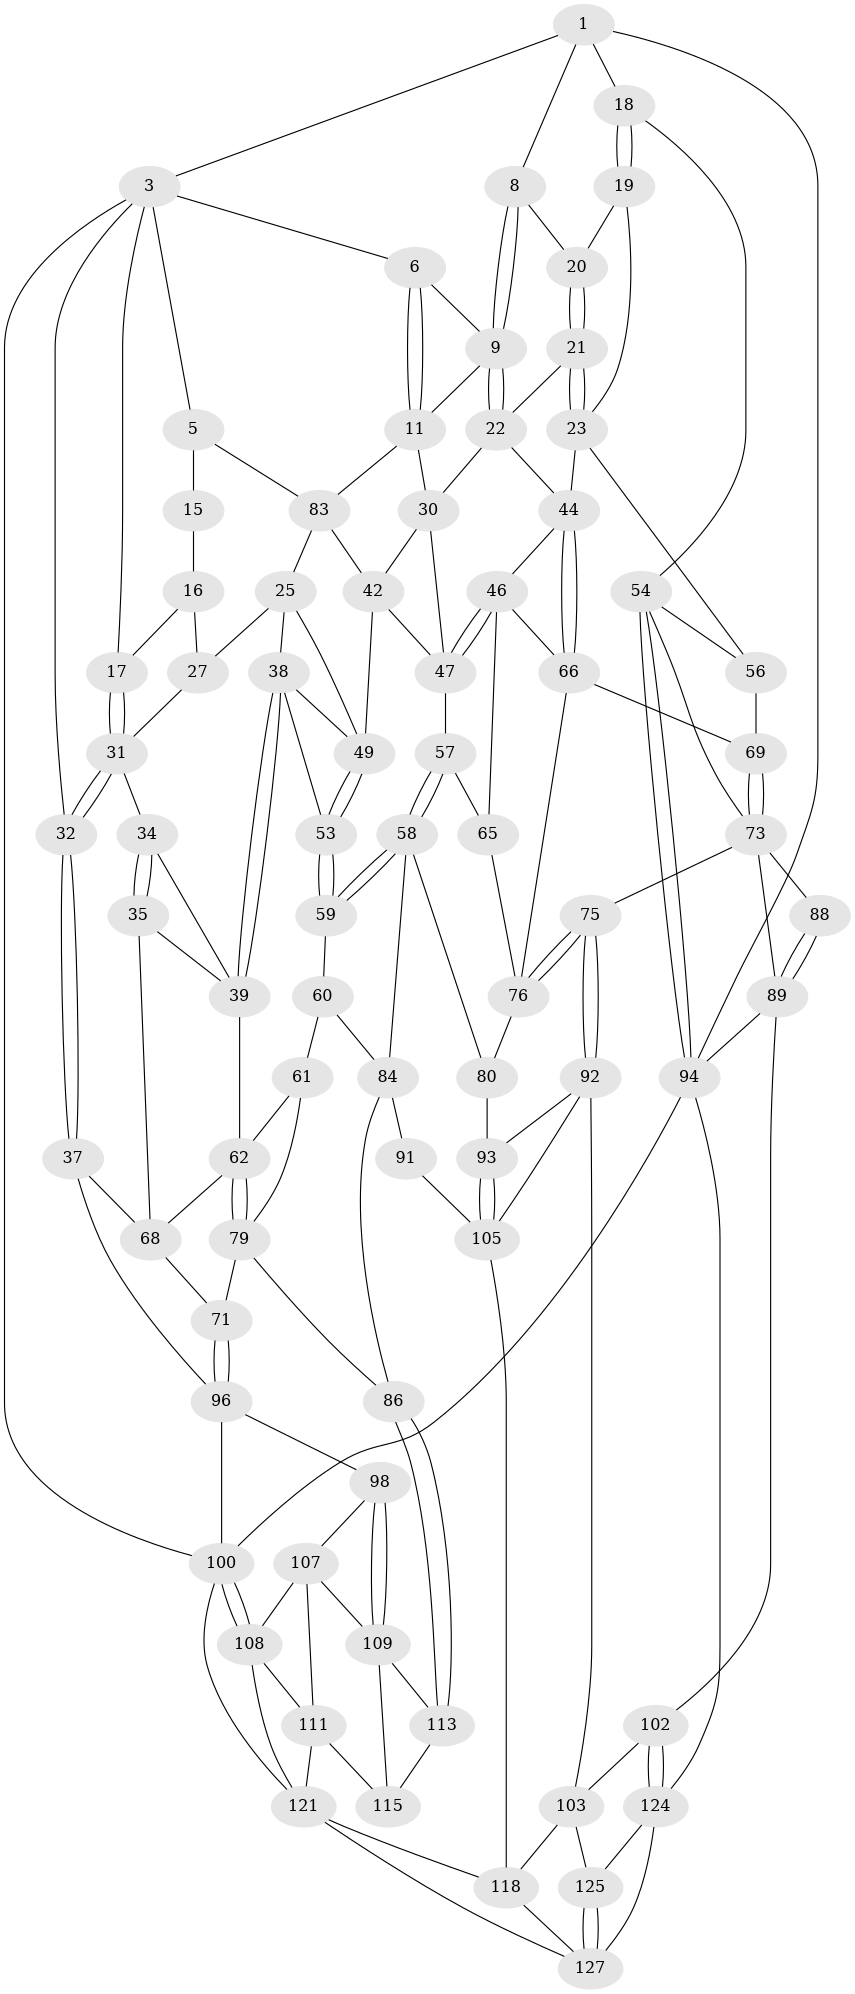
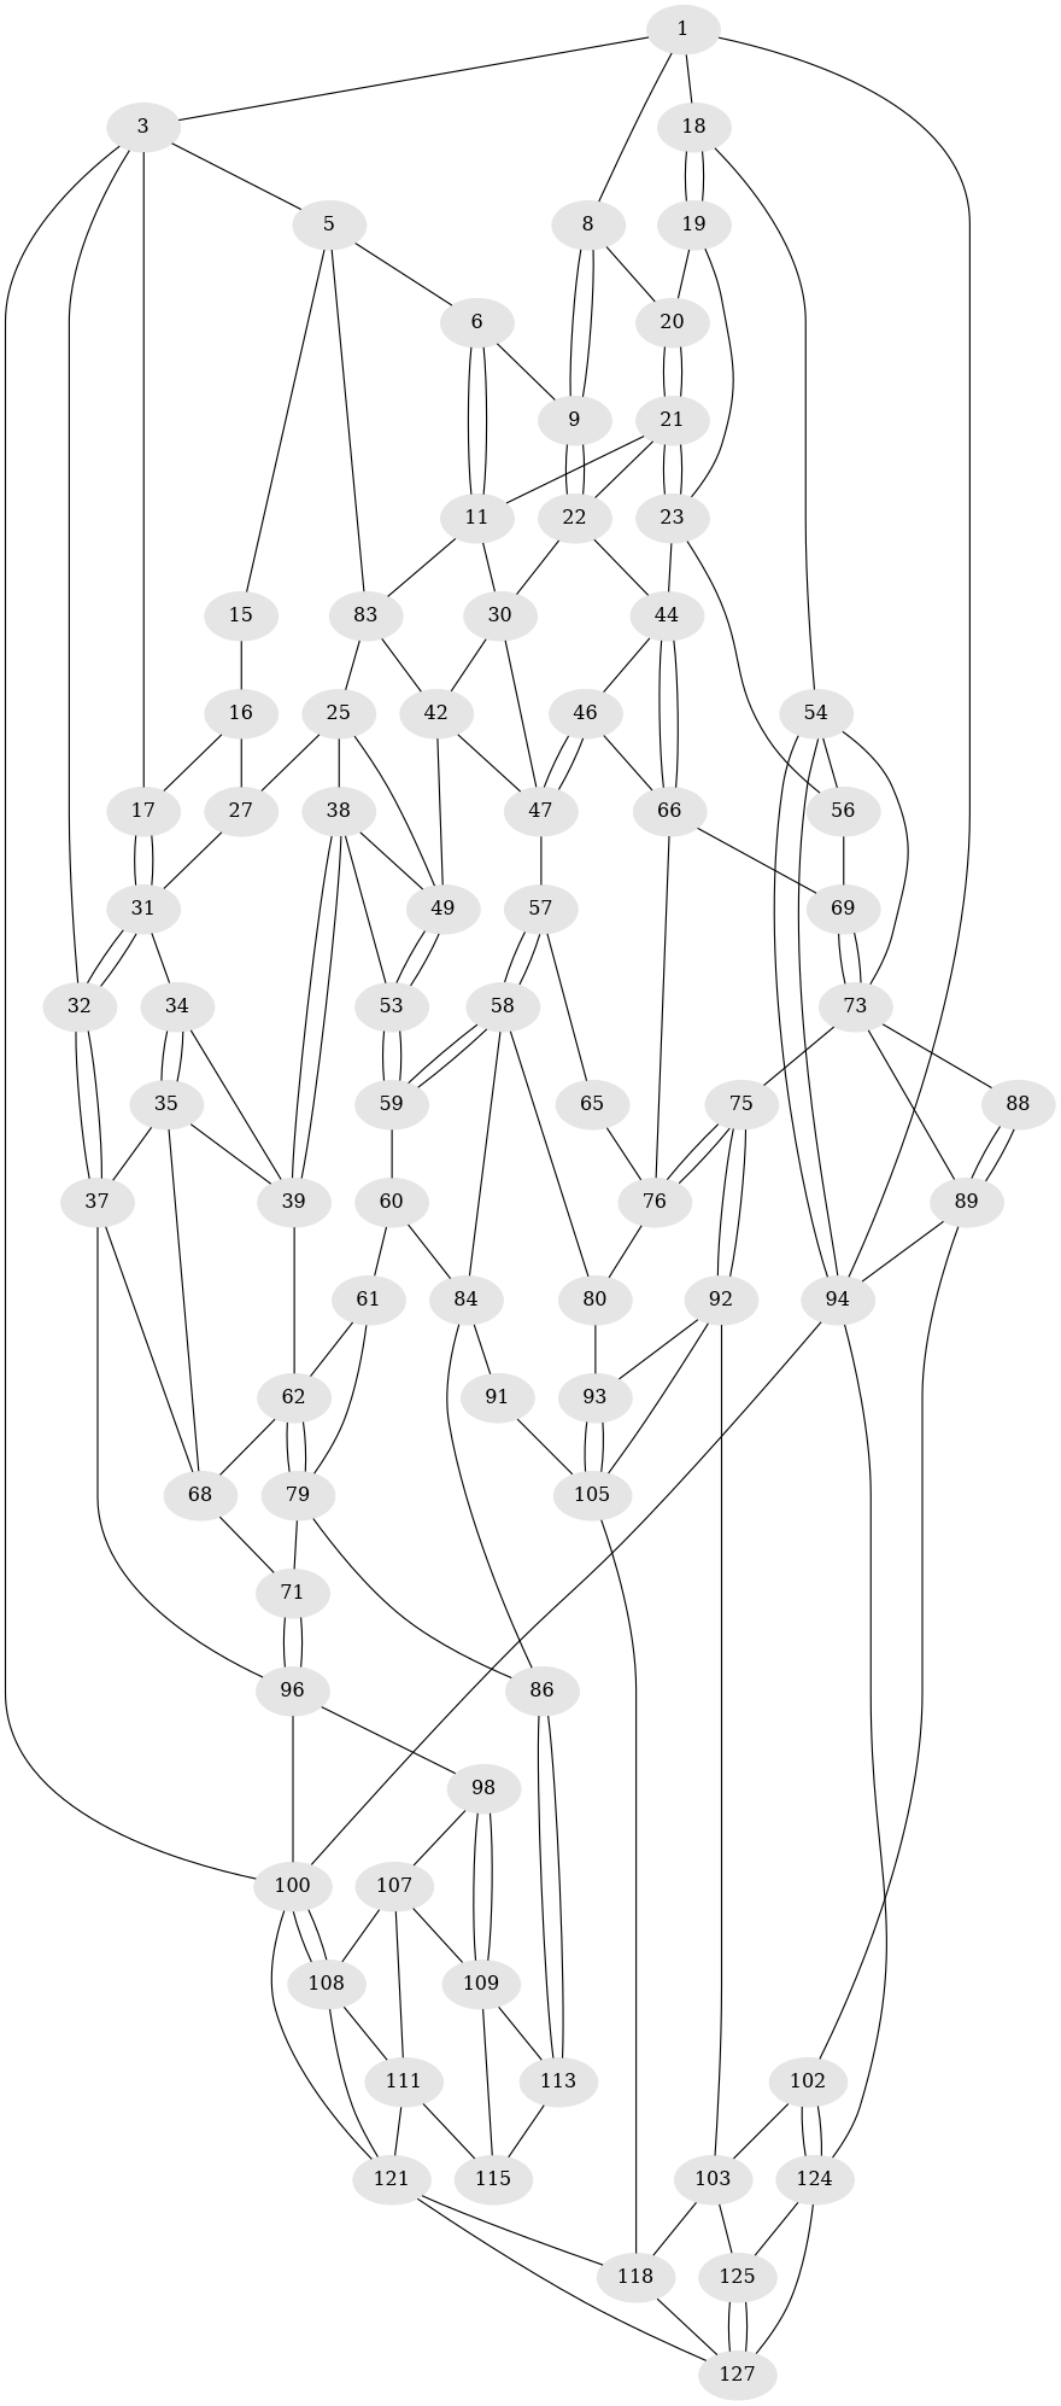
  graph {
    node [color=gray90 style=filled]
    1 [super="+2"]
    3 [super="+4"]
    8
    18
    94 [super="+117"]
    5 [super="+14"]
    17
    32
    100 [super="+101"]
    9 [super="+10"]
    20
    19
    54 [super="+55"]
    124 [super="+126"]
    6 [super="+7"]
    n16 [label=83 super="+24"]
    15
    31 [super="+33"]
    37 [super="+82"]
    108 [super="+112"]
    121 [super="+122"]
    11 [super="+12"]
    25 [super="+26"]
    42 [super="+48"]
    16 [super="+28"]
    22 [super="+29"]
    30 [super="+41"]
    21
    44 [super="+45"]
    47 [super="+51"]
    27
    38 [super="+52"]
    49 [super="+50"]
    34
    23 [super="+43"]
    56
    73 [super="+74"]
    46 [super="+64"]
    66 [super="+67"]
    69
    39 [super="+40"]
    53
    57
    35 [super="+36"]
    68 [super="+72"]
    96 [super="+97"]
    62 [super="+63"]
    71
    98 [super="+99"]
    59
    n51 [label=79 super="+79"]
    65
    76 [super="+77"]
    58 [super="+81"]
    60 [super="+83"]
    89 [super="+95"]
    88
    80 [super="+90"]
    84 [super="+85"]
    93
    86 [super="+87"]
    91
    61 [super="+78"]
    75
    113
    92 [super="+104"]
    102
    105 [super="+106"]
    103 [super="+123"]
    107 [super="+110"]
    109 [super="+114"]
    115 [super="+120"]
    118 [super="+119"]
    125
    127 [super="+128"]
    111 [super="+116"]
    1 -- 3
    1 -- 8
    1 -- 18
    1 -- 94
    3 -- 5
    3 -- 17
    3 -- 32
    3 -- 100
    8 -- 9
    8 -- 9
    8 -- 20
    18 -- 19
    18 -- 19
    18 -- 54
    94 -- 100
    94 -- 124
-   3 -- 6
+   5 -- 6
    5 -- n16
    5 -- 15
    17 -- 31
    17 -- 31
    32 -- 37
    32 -- 37
    100 -- 108
    100 -- 108
    100 -- 121
-   9 -- 11
+   21 -- 11
    9 -- 22
    9 -- 22
    20 -- 21
    20 -- 21
    19 -- 20
    19 -- 23
    54 -- 94
    54 -- 94
    54 -- 56
    54 -- 73
    124 -- 125
    124 -- 127
    6 -- 9
    6 -- 11
    6 -- 11
    n16 -- 25
    n16 -- 42
    15 -- 16 [weight=2]
    31 -- 32
    31 -- 32
    31 -- 34
    37 -- 68
    37 -- 96
    108 -- 121
    108 -- 111
    121 -- 118
    121 -- 127
    11 -- n16
    11 -- 30
    25 -- 27
    25 -- 38
    25 -- 49
    42 -- 47
    42 -- 49
    16 -- 17
    16 -- 27
    22 -- 30
    22 -- 44
    30 -- 42
    30 -- 47
    21 -- 22
    21 -- 23
    21 -- 23
    44 -- 46
    44 -- 66
    44 -- 66
    47 -- 57
    27 -- 31
    38 -- 49
    38 -- 39
    38 -- 39
    38 -- 53
    49 -- 53
    49 -- 53
    34 -- 39
    34 -- 35
    34 -- 35
    23 -- 44
    23 -- 56
    56 -- 69
    73 -- 89
    73 -- 88
    73 -- 75
    46 -- 47
    46 -- 47
    46 -- 66
-   46 -- 65
    66 -- 69
    66 -- 76
    69 -- 73
    69 -- 73
    39 -- 62
    53 -- 59
    53 -- 59
    57 -- 65
    57 -- 58
    57 -- 58
+   35 -- 37
    35 -- 39
    35 -- 68
    68 -- 71
    96 -- 100
    96 -- 98
    62 -- 68
    62 -- n51
    62 -- n51
    71 -- 96
    71 -- 96
    98 -- 107
    98 -- 109
    98 -- 109
    59 -- 60
    n51 -- 71
    n51 -- 86
    65 -- 76
    76 -- 80
    58 -- 59
    58 -- 59
    58 -- 80
    58 -- 84
    60 -- 84
    60 -- 61 [weight=2]
    89 -- 94
    89 -- 102
    88 -- 89
    88 -- 89
    80 -- 93
    84 -- 86
    84 -- 91
    93 -- 105
    93 -- 105
    86 -- 113
    86 -- 113
    91 -- 105
    61 -- 62
    61 -- n51
    75 -- 76
    75 -- 76
    75 -- 92
    75 -- 92
    113 -- 115
    92 -- 93
    92 -- 105
    92 -- 103
    102 -- 124
    102 -- 124
    102 -- 103
    105 -- 118
    103 -- 118
    103 -- 125
    107 -- 108
    107 -- 109
    107 -- 111
    109 -- 113
    109 -- 115
    118 -- 127
    125 -- 127
    125 -- 127
    111 -- 121
    111 -- 115
  }
